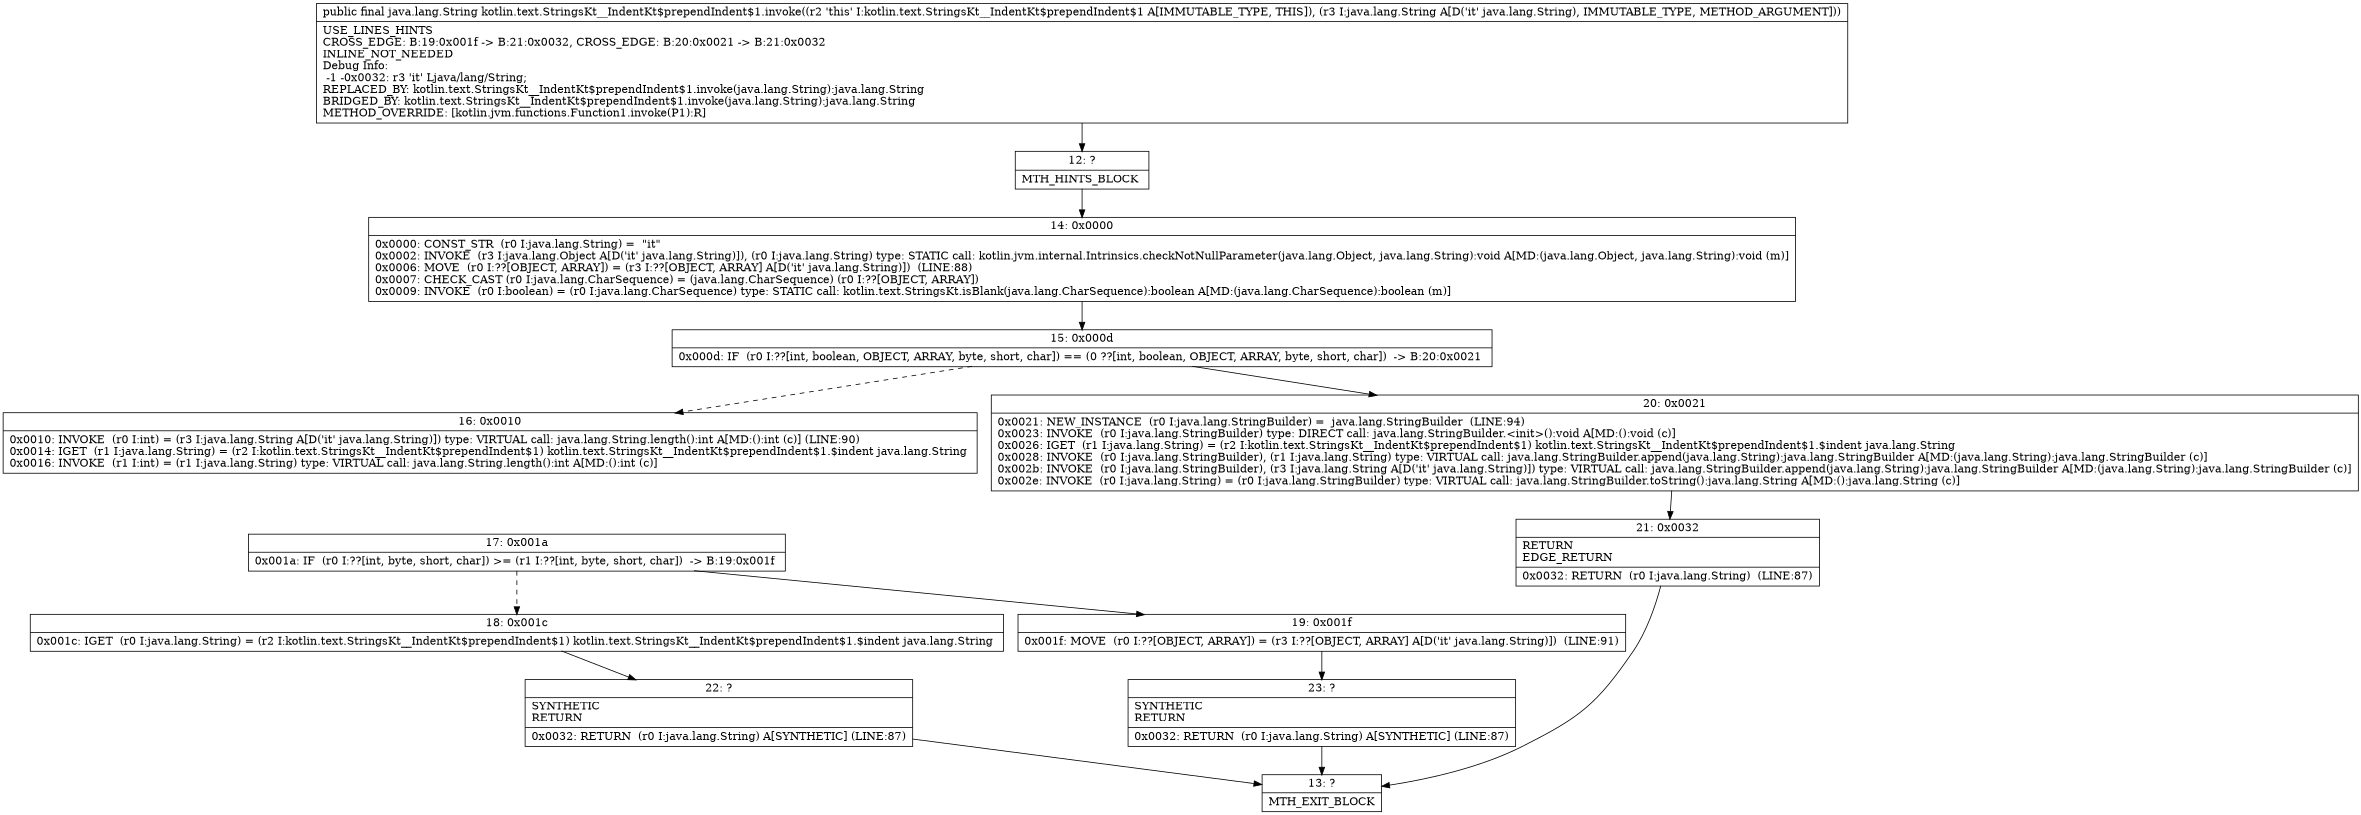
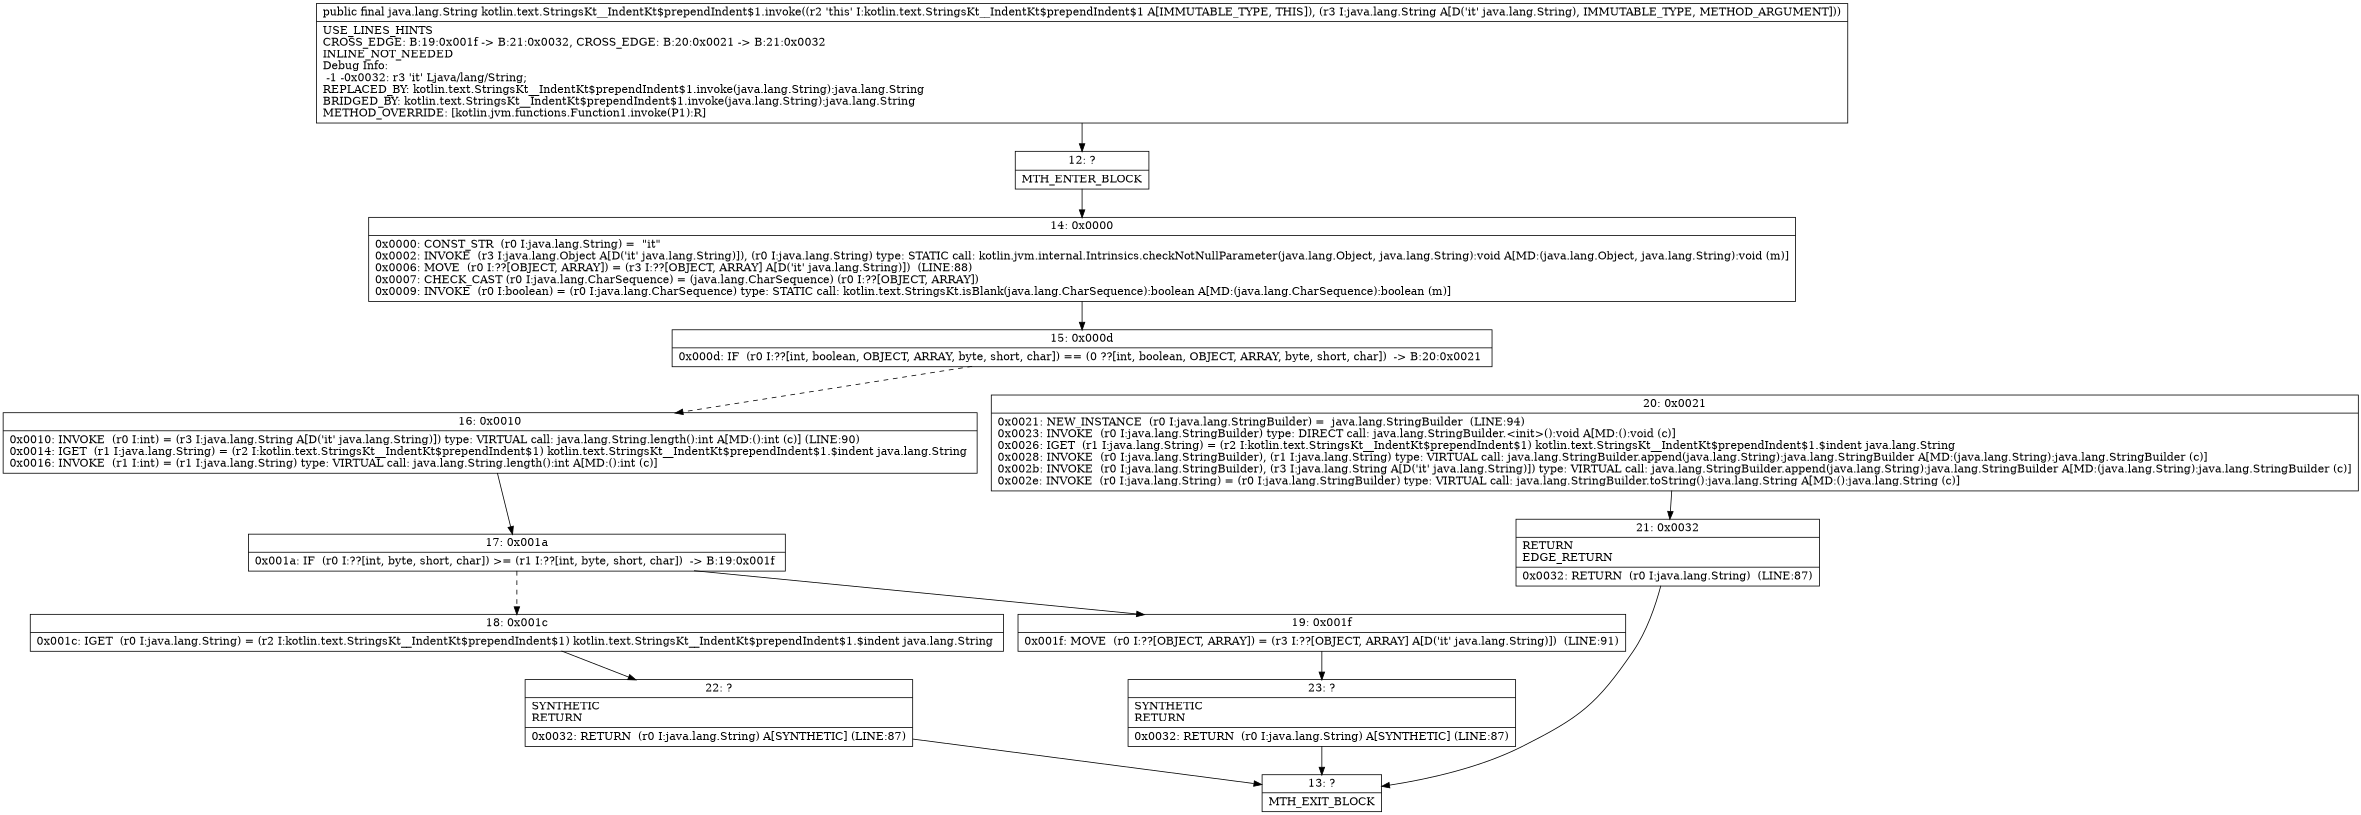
  digraph {
    node [shape=record]
-   n1 [label="{12\:\ ?|MTH_HINTS_BLOCK\l}"]
+   n1 [label="{12\:\ ?|MTH_ENTER_BLOCK\l}"]
    n2 [label="{14\:\ 0x0000|0x0000: CONST_STR  (r0 I:java.lang.String) =  \"it\" \l0x0002: INVOKE  (r3 I:java.lang.Object A[D('it' java.lang.String)]), (r0 I:java.lang.String) type: STATIC call: kotlin.jvm.internal.Intrinsics.checkNotNullParameter(java.lang.Object, java.lang.String):void A[MD:(java.lang.Object, java.lang.String):void (m)]\l0x0006: MOVE  (r0 I:??[OBJECT, ARRAY]) = (r3 I:??[OBJECT, ARRAY] A[D('it' java.lang.String)])  (LINE:88)\l0x0007: CHECK_CAST (r0 I:java.lang.CharSequence) = (java.lang.CharSequence) (r0 I:??[OBJECT, ARRAY]) \l0x0009: INVOKE  (r0 I:boolean) = (r0 I:java.lang.CharSequence) type: STATIC call: kotlin.text.StringsKt.isBlank(java.lang.CharSequence):boolean A[MD:(java.lang.CharSequence):boolean (m)]\l}"]
    n3 [label="{15\:\ 0x000d|0x000d: IF  (r0 I:??[int, boolean, OBJECT, ARRAY, byte, short, char]) == (0 ??[int, boolean, OBJECT, ARRAY, byte, short, char])  \-\> B:20:0x0021 \l}"]
    n4 [label="{16\:\ 0x0010|0x0010: INVOKE  (r0 I:int) = (r3 I:java.lang.String A[D('it' java.lang.String)]) type: VIRTUAL call: java.lang.String.length():int A[MD:():int (c)] (LINE:90)\l0x0014: IGET  (r1 I:java.lang.String) = (r2 I:kotlin.text.StringsKt__IndentKt$prependIndent$1) kotlin.text.StringsKt__IndentKt$prependIndent$1.$indent java.lang.String \l0x0016: INVOKE  (r1 I:int) = (r1 I:java.lang.String) type: VIRTUAL call: java.lang.String.length():int A[MD:():int (c)]\l}"]
    n5 [label="{20\:\ 0x0021|0x0021: NEW_INSTANCE  (r0 I:java.lang.StringBuilder) =  java.lang.StringBuilder  (LINE:94)\l0x0023: INVOKE  (r0 I:java.lang.StringBuilder) type: DIRECT call: java.lang.StringBuilder.\<init\>():void A[MD:():void (c)]\l0x0026: IGET  (r1 I:java.lang.String) = (r2 I:kotlin.text.StringsKt__IndentKt$prependIndent$1) kotlin.text.StringsKt__IndentKt$prependIndent$1.$indent java.lang.String \l0x0028: INVOKE  (r0 I:java.lang.StringBuilder), (r1 I:java.lang.String) type: VIRTUAL call: java.lang.StringBuilder.append(java.lang.String):java.lang.StringBuilder A[MD:(java.lang.String):java.lang.StringBuilder (c)]\l0x002b: INVOKE  (r0 I:java.lang.StringBuilder), (r3 I:java.lang.String A[D('it' java.lang.String)]) type: VIRTUAL call: java.lang.StringBuilder.append(java.lang.String):java.lang.StringBuilder A[MD:(java.lang.String):java.lang.StringBuilder (c)]\l0x002e: INVOKE  (r0 I:java.lang.String) = (r0 I:java.lang.StringBuilder) type: VIRTUAL call: java.lang.StringBuilder.toString():java.lang.String A[MD:():java.lang.String (c)]\l}"]
    n6 [label="{17\:\ 0x001a|0x001a: IF  (r0 I:??[int, byte, short, char]) \>= (r1 I:??[int, byte, short, char])  \-\> B:19:0x001f \l}"]
    n7 [label="{21\:\ 0x0032|RETURN\lEDGE_RETURN\l|0x0032: RETURN  (r0 I:java.lang.String)  (LINE:87)\l}"]
    n8 [label="{18\:\ 0x001c|0x001c: IGET  (r0 I:java.lang.String) = (r2 I:kotlin.text.StringsKt__IndentKt$prependIndent$1) kotlin.text.StringsKt__IndentKt$prependIndent$1.$indent java.lang.String \l}"]
    n9 [label="{19\:\ 0x001f|0x001f: MOVE  (r0 I:??[OBJECT, ARRAY]) = (r3 I:??[OBJECT, ARRAY] A[D('it' java.lang.String)])  (LINE:91)\l}"]
    n10 [label="{22\:\ ?|SYNTHETIC\lRETURN\l|0x0032: RETURN  (r0 I:java.lang.String) A[SYNTHETIC] (LINE:87)\l}"]
    n11 [label="{23\:\ ?|SYNTHETIC\lRETURN\l|0x0032: RETURN  (r0 I:java.lang.String) A[SYNTHETIC] (LINE:87)\l}"]
    n12 [label="{13\:\ ?|MTH_EXIT_BLOCK\l}"]
    n13 [label="{public final java.lang.String kotlin.text.StringsKt__IndentKt$prependIndent$1.invoke((r2 'this' I:kotlin.text.StringsKt__IndentKt$prependIndent$1 A[IMMUTABLE_TYPE, THIS]), (r3 I:java.lang.String A[D('it' java.lang.String), IMMUTABLE_TYPE, METHOD_ARGUMENT]))  | USE_LINES_HINTS\lCROSS_EDGE: B:19:0x001f \-\> B:21:0x0032, CROSS_EDGE: B:20:0x0021 \-\> B:21:0x0032\lINLINE_NOT_NEEDED\lDebug Info:\l  \-1 \-0x0032: r3 'it' Ljava\/lang\/String;\lREPLACED_BY: kotlin.text.StringsKt__IndentKt$prependIndent$1.invoke(java.lang.String):java.lang.String\lBRIDGED_BY: kotlin.text.StringsKt__IndentKt$prependIndent$1.invoke(java.lang.String):java.lang.String\lMETHOD_OVERRIDE: [kotlin.jvm.functions.Function1.invoke(P1):R]\l}"]
    n1 -> n2
    n2 -> n3
    n3 -> n4 [style=dashed]
-   n3 -> n5
+   n4 -> n6
    n5 -> n7
    n6 -> n8 [style=dashed]
    n6 -> n9
    n7 -> n12
    n8 -> n10
    n9 -> n11
    n10 -> n12
    n11 -> n12
    n13 -> n1
  }
